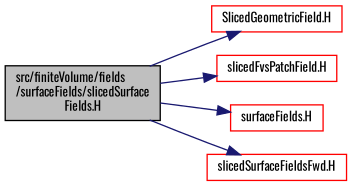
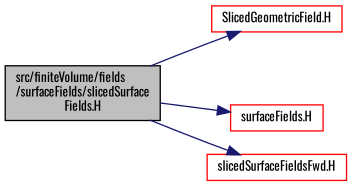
  digraph {
    fontname=Oswald
    rankdir=LR
    node [color=red fontname=Oswald fontsize=10 shape=record]
    edge [color=midnightblue fontname=Oswald fontsize=10 labelfontname=Helvetica labelfontsize=10 style=solid]
    n1 [color=black fillcolor=grey75 fontcolor=black height=0.2 label="src/finiteVolume/fields\l/surfaceFields/slicedSurface\lFields.H" style=filled width=0.4]
    n2 [height=0.2 label="SlicedGeometricField.H" width=0.4]
-   n3 [height=0.2 label="slicedFvsPatchField.H" width=0.4]
    n4 [height=0.2 label="surfaceFields.H" width=0.4]
    n5 [height=0.2 label="slicedSurfaceFieldsFwd.H" width=0.4]
    n1 -> n2
-   n1 -> n3
    n1 -> n4
    n1 -> n5
  }
